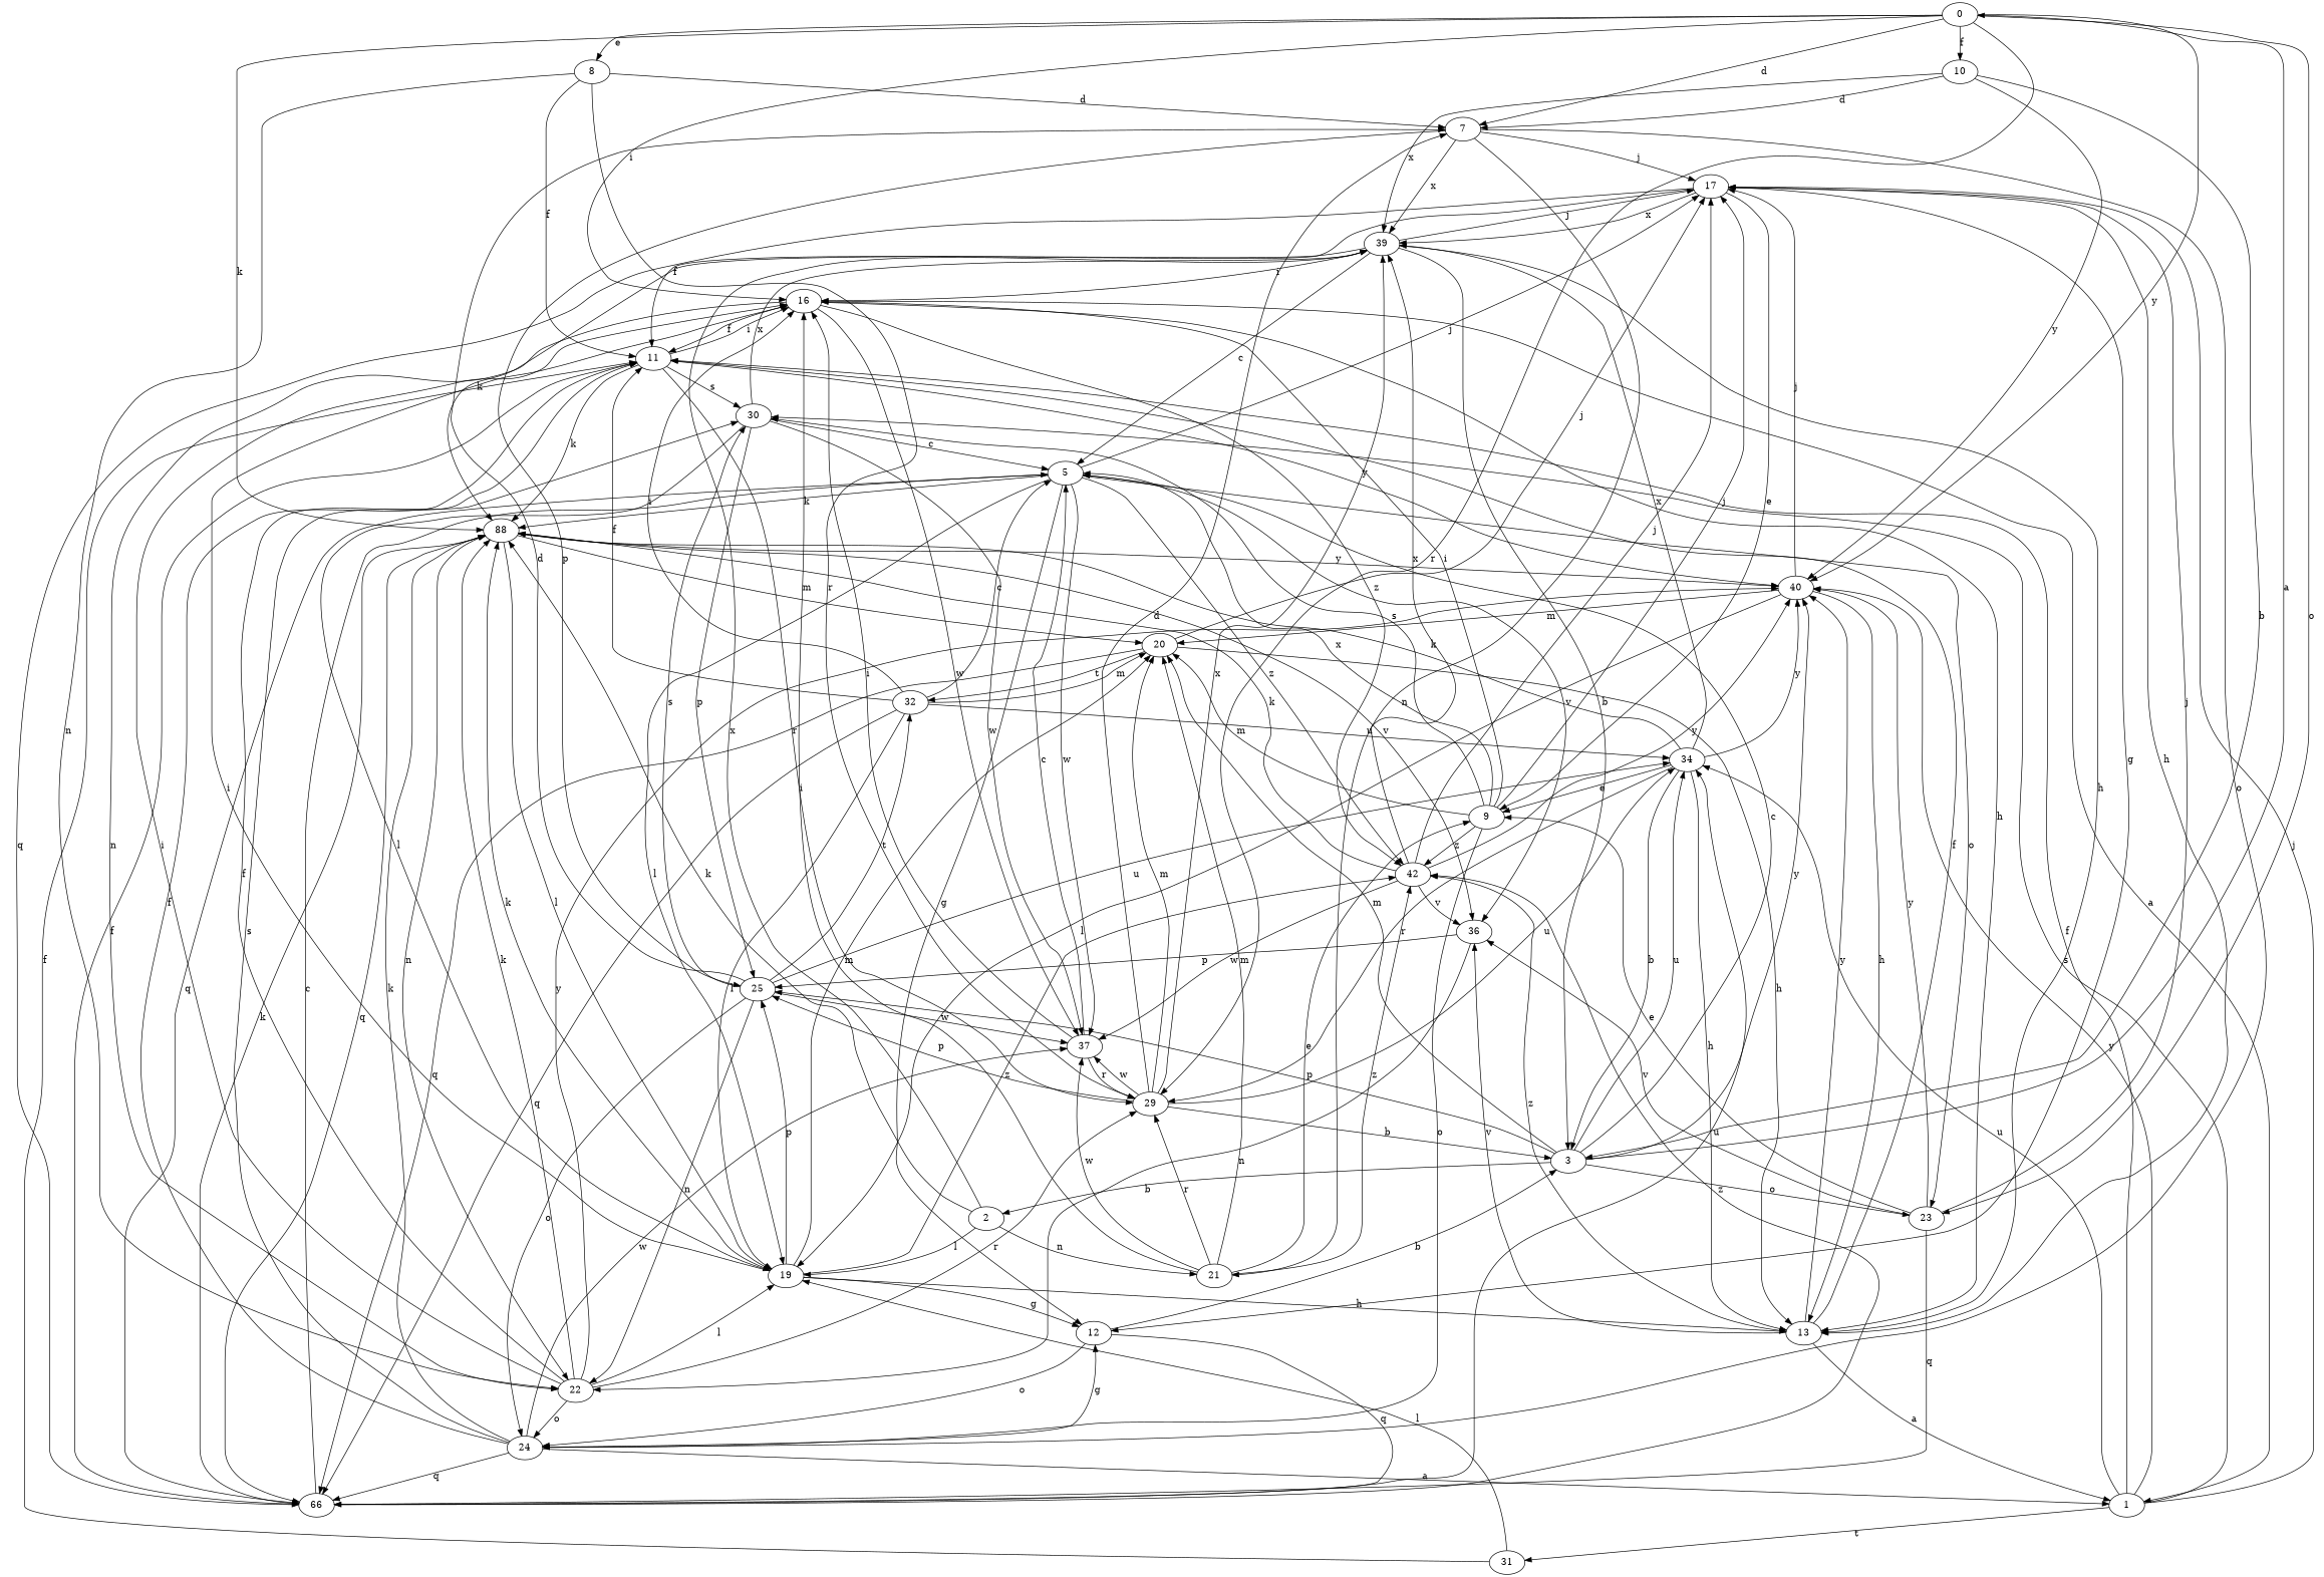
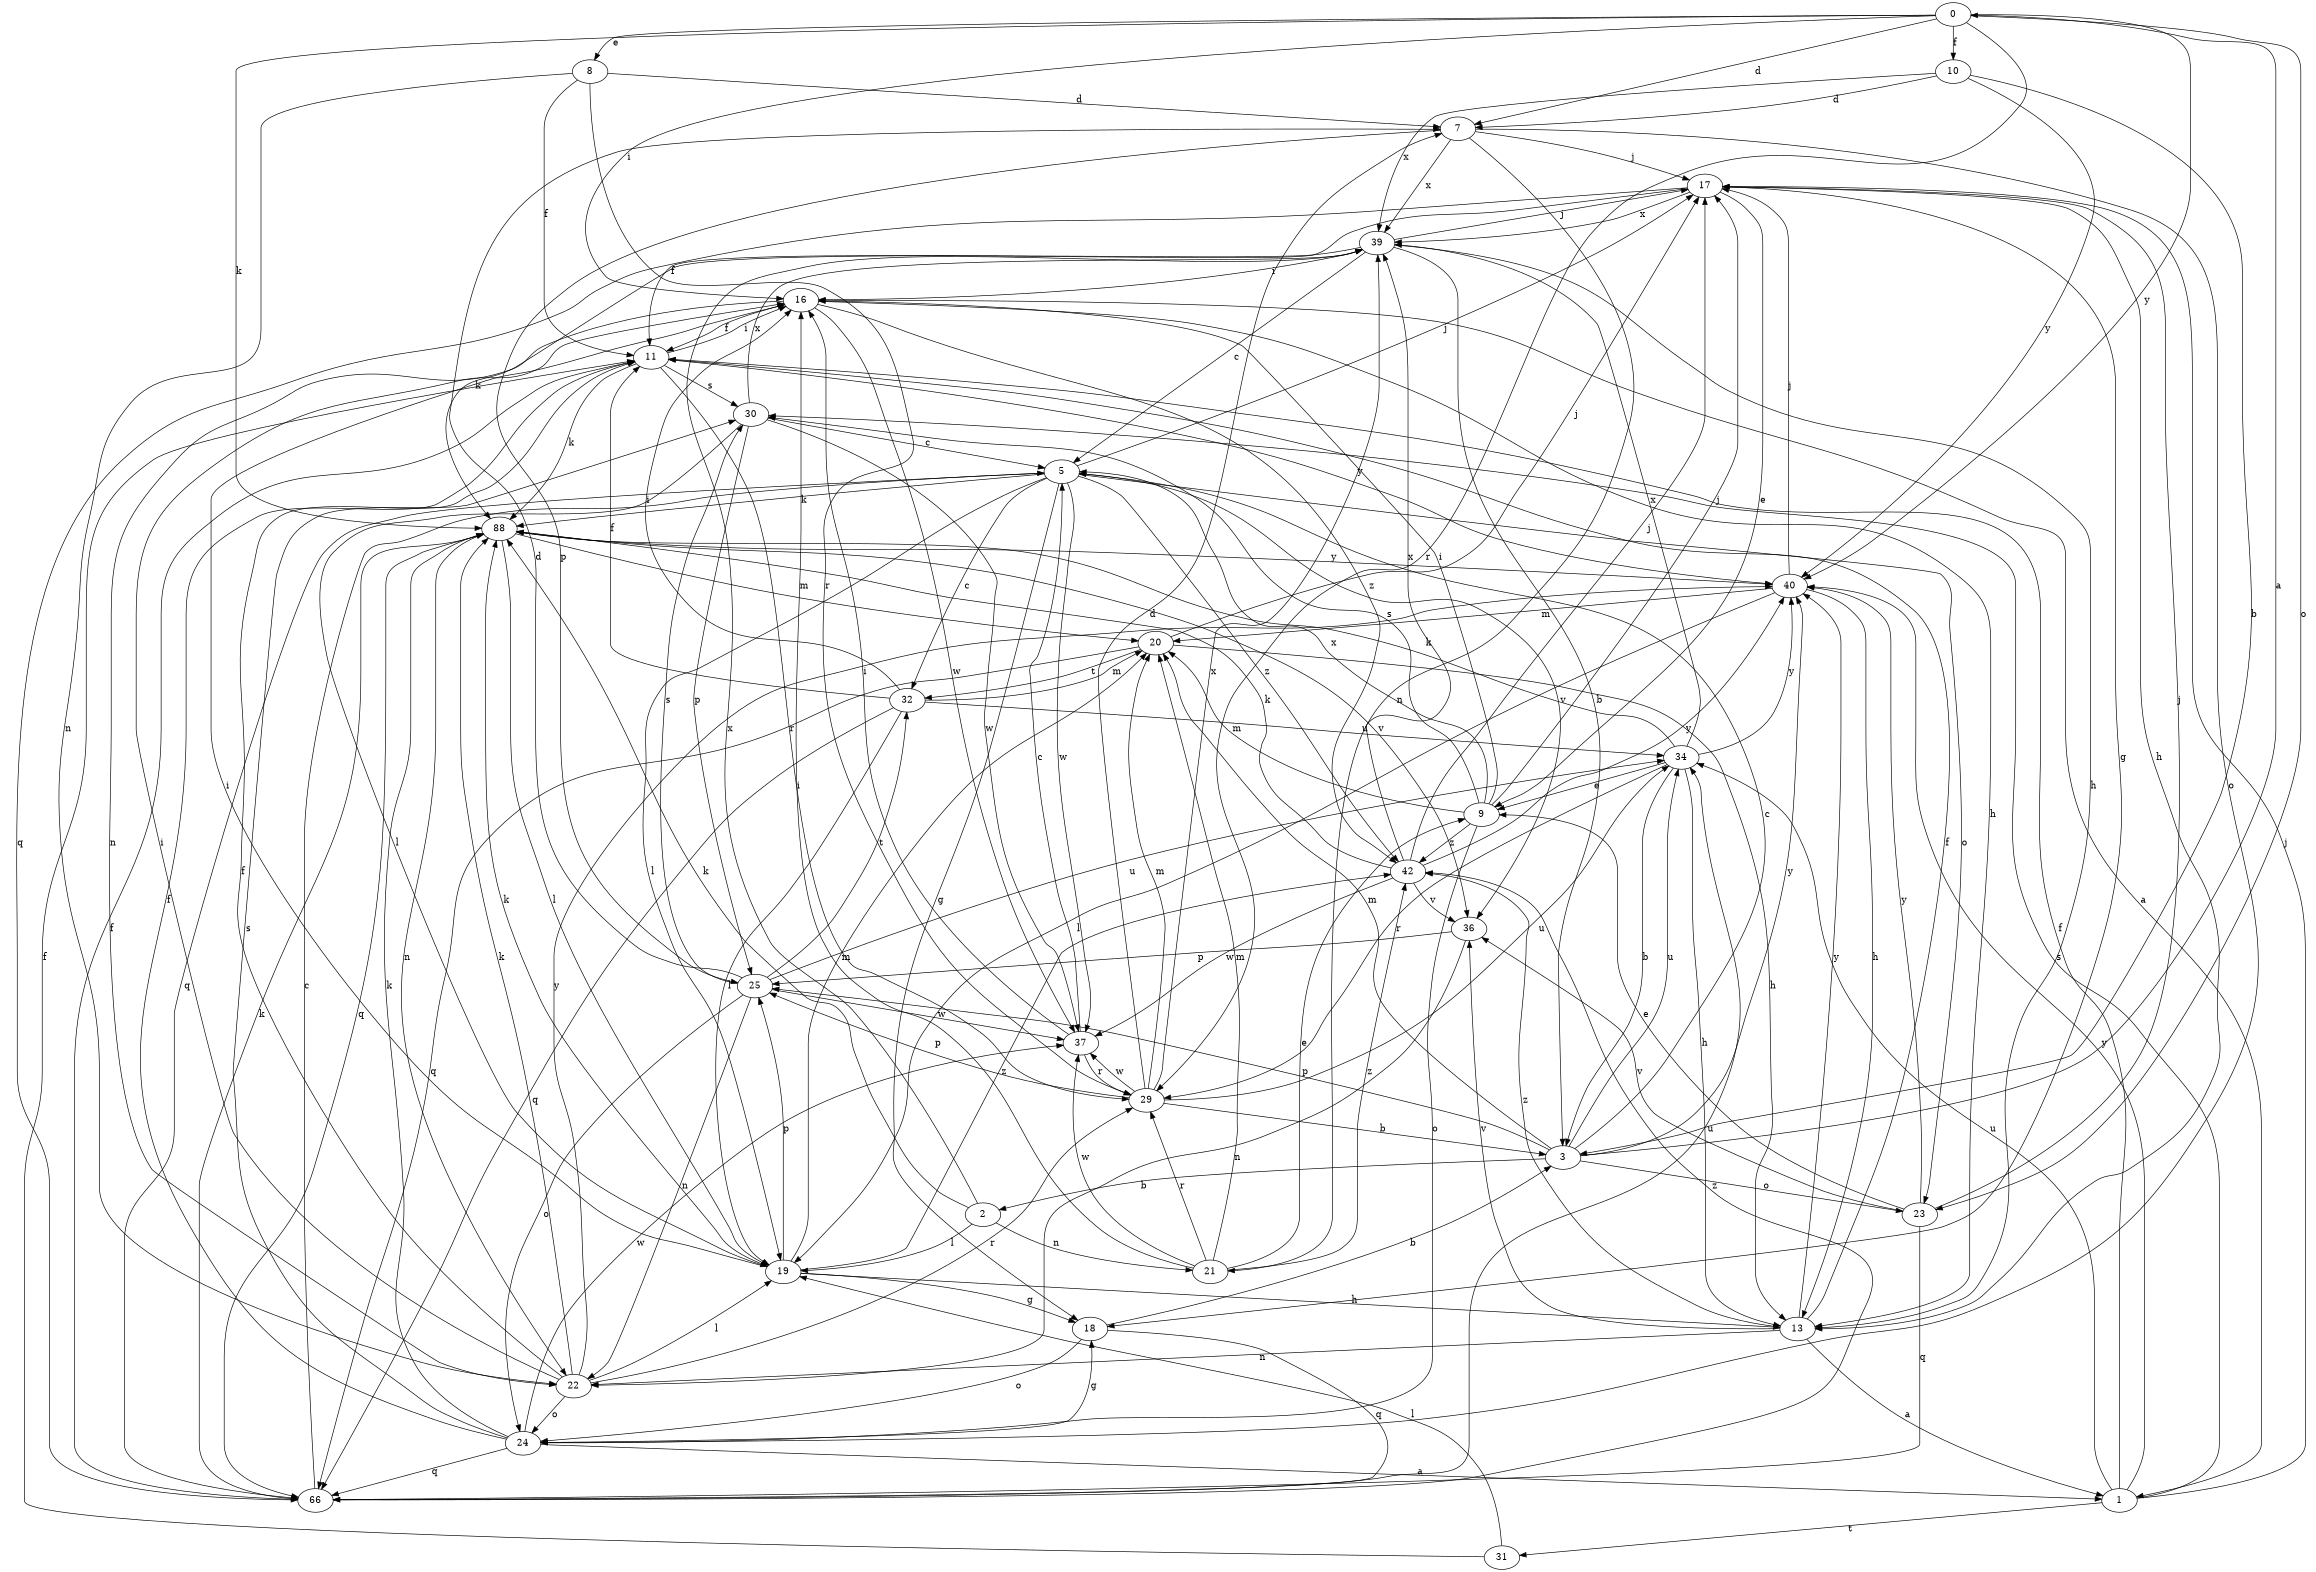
  strict digraph {
    0
    7
    8
    10
    16
    n6 [label=88]
    23
    29
    40
    17
    21
    39
    25
    24
    11
    22
    3
    1
    37
    42
    13
    19
    20
    n24 [label=66]
    36
    9
    34
    30
    31
-   12
+   12 [label=18]
    5
    2
    32
    0 -> 7 [label=d]
    0 -> 8 [label=e]
    0 -> 10 [label=f]
    0 -> 16 [label=i]
    0 -> n6 [label=k]
    0 -> 23 [label=o]
    0 -> 29 [label=r]
    0 -> 40 [label=y]
    7 -> 17 [label=j]
    7 -> 21 [label=n]
    7 -> 39 [label=x]
    7 -> 25 [label=p]
    7 -> 24 [label=o]
    8 -> 7 [label=d]
    8 -> 29 [label=r]
    8 -> 11 [label=f]
    8 -> 22 [label=n]
    10 -> 7 [label=d]
    10 -> 40 [label=y]
    10 -> 39 [label=x]
    10 -> 3 [label=b]
    16 -> 11 [label=f]
    16 -> 22 [label=n]
    16 -> 1 [label=a]
    16 -> 37 [label=w]
    16 -> 42 [label=z]
    16 -> 13 [label=h]
    n6 -> 40 [label=y]
    n6 -> 22 [label=n]
    n6 -> 19 [label=l]
    n6 -> 20 [label=m]
    n6 -> n24 [label=q]
    n6 -> 36 [label=v]
    23 -> 40 [label=y]
    23 -> 17 [label=j]
    23 -> n24 [label=q]
    23 -> 36 [label=v]
    23 -> 9 [label=e]
    29 -> 7 [label=d]
    29 -> 39 [label=x]
    29 -> 25 [label=p]
    29 -> 3 [label=b]
    29 -> 37 [label=w]
    29 -> 20 [label=m]
    29 -> 34 [label=u]
    40 -> 17 [label=j]
    40 -> 13 [label=h]
    40 -> 19 [label=l]
    40 -> 20 [label=m]
    17 -> 39 [label=x]
    17 -> 11 [label=f]
    17 -> 13 [label=h]
    17 -> n24 [label=q]
    17 -> 9 [label=e]
    17 -> 12 [label=g]
    21 -> 16 [label=i]
    21 -> 29 [label=r]
    21 -> 37 [label=w]
    21 -> 42 [label=z]
    21 -> 20 [label=m]
    21 -> 9 [label=e]
    39 -> 16 [label=i]
    39 -> n6 [label=k]
    39 -> 17 [label=j]
    39 -> 3 [label=b]
    39 -> 13 [label=h]
    39 -> 5 [label=c]
    25 -> 7 [label=d]
    25 -> 24 [label=o]
    25 -> 22 [label=n]
    25 -> 37 [label=w]
    25 -> 34 [label=u]
    25 -> 30 [label=s]
    25 -> 32 [label=t]
    24 -> n6 [label=k]
    24 -> 11 [label=f]
    24 -> 1 [label=a]
    24 -> 37 [label=w]
    24 -> n24 [label=q]
    24 -> 30 [label=s]
    24 -> 12 [label=g]
    11 -> 16 [label=i]
    11 -> n6 [label=k]
    11 -> 29 [label=r]
    11 -> 40 [label=y]
    11 -> 30 [label=s]
    22 -> 16 [label=i]
    22 -> n6 [label=k]
    22 -> 29 [label=r]
    22 -> 40 [label=y]
    22 -> 24 [label=o]
    22 -> 11 [label=f]
    22 -> 19 [label=l]
    3 -> 0 [label=a]
    3 -> 23 [label=o]
    3 -> 40 [label=y]
    3 -> 25 [label=p]
    3 -> 20 [label=m]
    3 -> 34 [label=u]
    3 -> 5 [label=c]
    3 -> 2 [label=b]
    1 -> 40 [label=y]
    1 -> 17 [label=j]
    1 -> 11 [label=f]
    1 -> 34 [label=u]
    1 -> 30 [label=s]
    1 -> 31 [label=t]
    37 -> 16 [label=i]
    37 -> 29 [label=r]
    37 -> 5 [label=c]
    42 -> n6 [label=k]
    42 -> 40 [label=y]
    42 -> 17 [label=j]
    42 -> 39 [label=x]
    42 -> 37 [label=w]
    42 -> 36 [label=v]
    13 -> 40 [label=y]
    13 -> 11 [label=f]
+   13 -> 22 [label=n]
    13 -> 1 [label=a]
    13 -> 42 [label=z]
    13 -> 36 [label=v]
    19 -> 16 [label=i]
    19 -> n6 [label=k]
    19 -> 25 [label=p]
    19 -> 42 [label=z]
    19 -> 13 [label=h]
    19 -> 20 [label=m]
    19 -> 12 [label=g]
    20 -> 17 [label=j]
    20 -> 13 [label=h]
    20 -> n24 [label=q]
    20 -> 32 [label=t]
    n24 -> n6 [label=k]
    n24 -> 11 [label=f]
    n24 -> 42 [label=z]
    n24 -> 34 [label=u]
    n24 -> 5 [label=c]
    36 -> 25 [label=p]
    36 -> 22 [label=n]
    9 -> 16 [label=i]
    9 -> 17 [label=j]
    9 -> 24 [label=o]
    9 -> 42 [label=z]
    9 -> 20 [label=m]
    9 -> 30 [label=s]
    9 -> 5 [label=x]
    34 -> n6 [label=k]
    34 -> 29 [label=r]
    34 -> 40 [label=y]
    34 -> 39 [label=x]
    34 -> 3 [label=b]
    34 -> 13 [label=h]
    34 -> 9 [label=e]
    30 -> 39 [label=x]
    30 -> 25 [label=p]
    30 -> 37 [label=w]
    30 -> 19 [label=l]
    30 -> 5 [label=c]
    31 -> 11 [label=f]
    31 -> 19 [label=l]
    12 -> 24 [label=o]
    12 -> 3 [label=b]
    12 -> n24 [label=q]
    5 -> n6 [label=k]
    5 -> 23 [label=o]
    5 -> 17 [label=j]
    5 -> 37 [label=w]
    5 -> 42 [label=z]
    5 -> 19 [label=l]
    5 -> n24 [label=q]
    5 -> 36 [label=v]
    5 -> 12 [label=g]
    2 -> n6 [label=k]
    2 -> 21 [label=n]
    2 -> 39 [label=x]
    2 -> 19 [label=l]
    32 -> 16 [label=i]
    32 -> 11 [label=f]
    32 -> 19 [label=l]
    32 -> 20 [label=m]
    32 -> n24 [label=q]
    32 -> 34 [label=u]
-   32 -> 5 [label=c]
+   5 -> 32 [label=c]
  }
